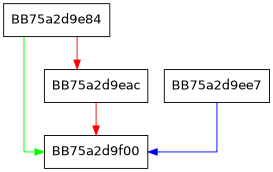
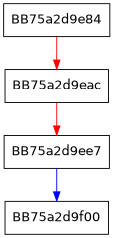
  digraph {
    fontname="DejaVu Sans"
    splines=ortho
    node [fontname="DejaVu Sans" shape=box]
    edge [color=red fontname="DejaVu Sans"]
    n1 [label=BB75a2d9e84]
    BB75a2d9f00
    BB75a2d9eac
    BB75a2d9ee7
-   n1 -> BB75a2d9f00 [color=green]
    n1 -> BB75a2d9eac
-   BB75a2d9eac -> BB75a2d9f00
+   BB75a2d9eac -> BB75a2d9ee7
    BB75a2d9ee7 -> BB75a2d9f00 [color=blue]
  }
